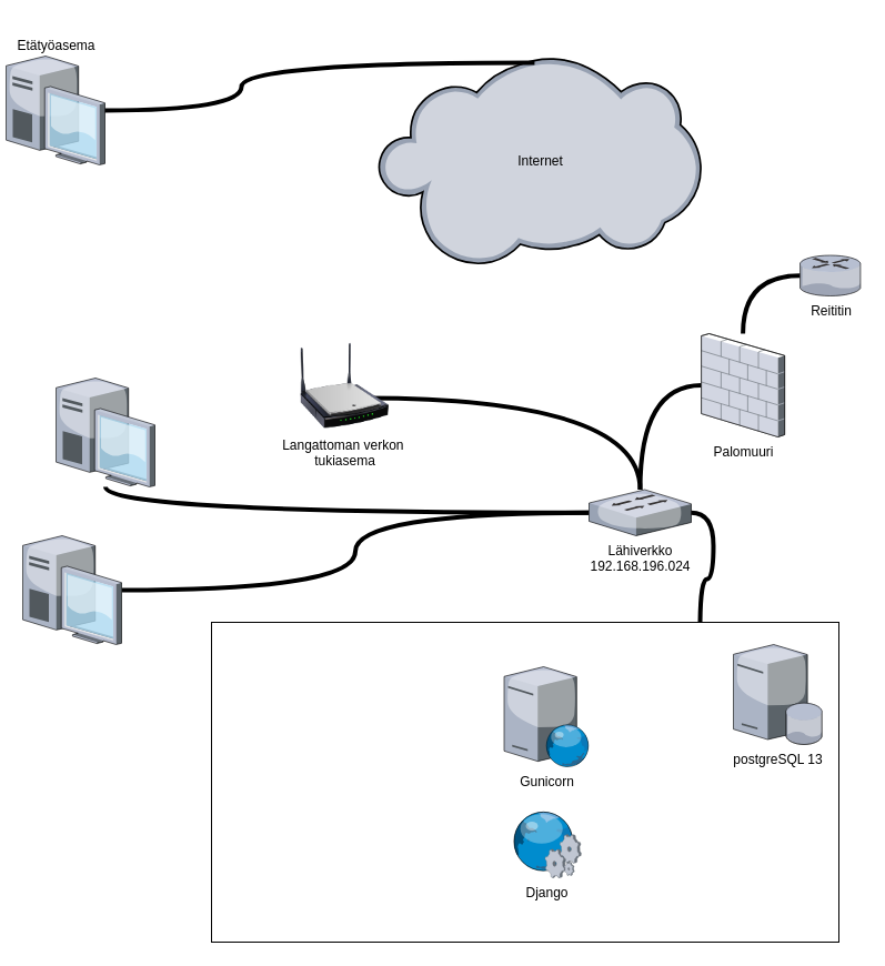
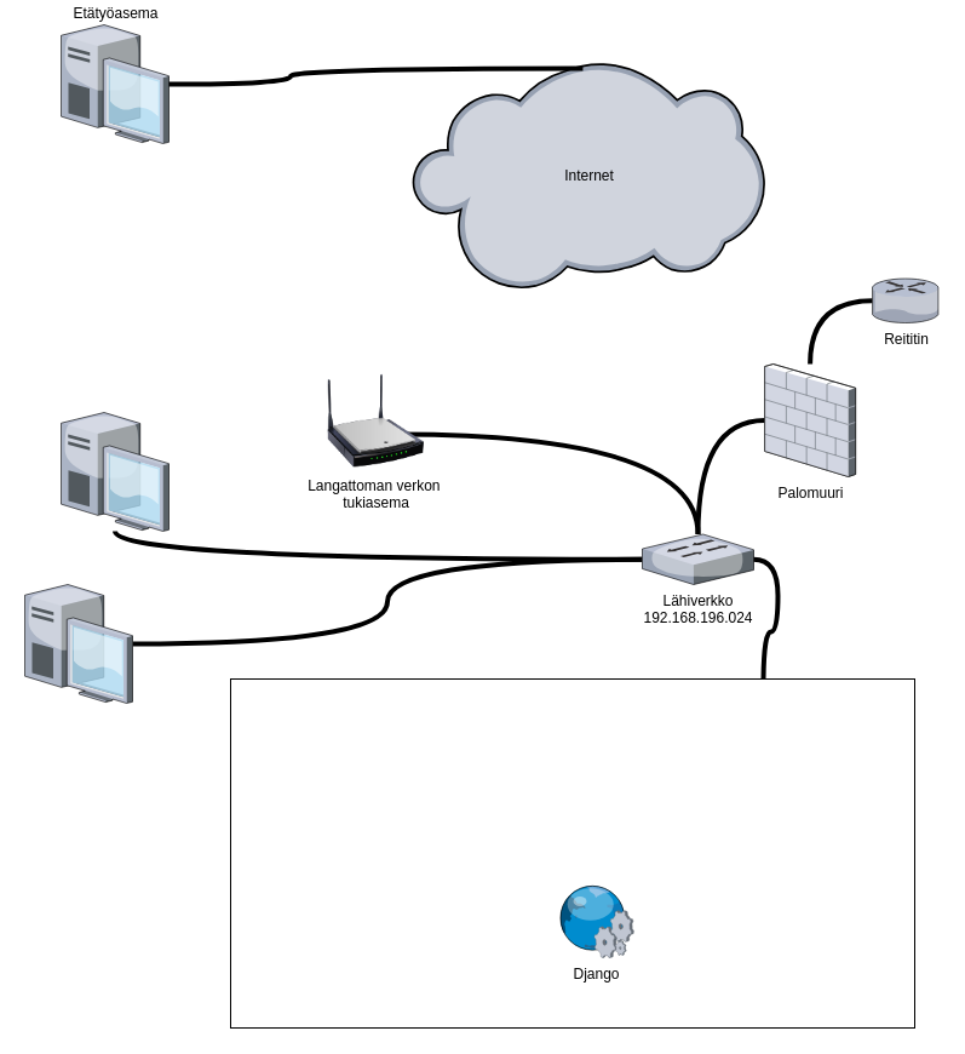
  <mxCell id="0" />
  <mxCell id="1" parent="0" />
  <mxCell id="2" value="Internet" style="verticalLabelPosition=middle;sketch=0;aspect=fixed;html=1;verticalAlign=middle;strokeColor=none;align=center;outlineConnect=0;shape=mxgraph.citrix.cloud;labelPosition=center;" vertex="1" parent="1"><mxGeometry x="340" y="50" width="291.13" height="190" as="geometry" /></mxCell>
- <mxCell id="3" value="Etätyöasema" style="verticalLabelPosition=top;sketch=0;aspect=fixed;html=1;verticalAlign=bottom;strokeColor=none;align=center;outlineConnect=0;shape=mxgraph.citrix.desktop;labelPosition=center;" vertex="1" parent="1"><mxGeometry x="5" y="50" width="89" height="98" as="geometry" /></mxCell>
+ <mxCell id="3" value="Etätyöasema" style="verticalLabelPosition=top;sketch=0;aspect=fixed;html=1;verticalAlign=bottom;strokeColor=none;align=center;outlineConnect=0;shape=mxgraph.citrix.desktop;labelPosition=center;" vertex="1" parent="1"><mxGeometry x="50" y="20" width="89" height="98" as="geometry" /></mxCell>
  <mxCell id="4" style="edgeStyle=orthogonalEdgeStyle;rounded=0;orthogonalLoop=1;jettySize=auto;html=1;entryX=0.484;entryY=0.032;entryDx=0;entryDy=0;entryPerimeter=0;curved=1;endArrow=none;endFill=0;strokeWidth=4;" edge="1" parent="1" source="3" target="2"><mxGeometry relative="1" as="geometry" /></mxCell>
  <mxCell id="5" style="edgeStyle=orthogonalEdgeStyle;rounded=0;orthogonalLoop=1;jettySize=auto;html=1;strokeWidth=4;endArrow=none;endFill=0;curved=1;" edge="1" parent="1" source="7" target="13"><mxGeometry relative="1" as="geometry" /></mxCell>
  <mxCell id="6" style="edgeStyle=orthogonalEdgeStyle;rounded=0;orthogonalLoop=1;jettySize=auto;html=1;endArrow=none;endFill=0;strokeWidth=4;curved=1;" edge="1" parent="1" source="7" target="12"><mxGeometry relative="1" as="geometry" /></mxCell>
  <mxCell id="7" value="Lähiverkko&lt;div&gt;192.168.196.024&lt;/div&gt;" style="verticalLabelPosition=bottom;sketch=0;aspect=fixed;html=1;verticalAlign=top;strokeColor=none;align=center;outlineConnect=0;shape=mxgraph.citrix.switch;" vertex="1" parent="1"><mxGeometry x="530" y="440.5" width="92" height="41.5" as="geometry" /></mxCell>
  <mxCell id="8" style="edgeStyle=orthogonalEdgeStyle;rounded=0;orthogonalLoop=1;jettySize=auto;html=1;endArrow=none;endFill=0;strokeWidth=4;curved=1;" edge="1" parent="1" source="9" target="11"><mxGeometry relative="1" as="geometry" /></mxCell>
  <mxCell id="9" value="Reititin" style="verticalLabelPosition=bottom;sketch=0;aspect=fixed;html=1;verticalAlign=top;strokeColor=none;align=center;outlineConnect=0;shape=mxgraph.citrix.router;" vertex="1" parent="1"><mxGeometry x="720" y="229.5" width="55" height="36.5" as="geometry" /></mxCell>
  <mxCell id="10" style="edgeStyle=orthogonalEdgeStyle;rounded=0;orthogonalLoop=1;jettySize=auto;html=1;endArrow=none;endFill=0;strokeWidth=4;curved=1;" edge="1" parent="1" source="11" target="7"><mxGeometry relative="1" as="geometry" /></mxCell>
  <mxCell id="11" value="Palomuuri" style="verticalLabelPosition=bottom;sketch=0;aspect=fixed;html=1;verticalAlign=top;strokeColor=none;align=center;outlineConnect=0;shape=mxgraph.citrix.firewall;" vertex="1" parent="1"><mxGeometry x="631.13" y="300" width="75" height="93" as="geometry" /></mxCell>
  <mxCell id="12" value="" style="verticalLabelPosition=bottom;sketch=0;aspect=fixed;html=1;verticalAlign=top;strokeColor=none;align=center;outlineConnect=0;shape=mxgraph.citrix.desktop;" vertex="1" parent="1"><mxGeometry x="20" y="482" width="89" height="98" as="geometry" /></mxCell>
  <mxCell id="13" value="" style="verticalLabelPosition=bottom;sketch=0;aspect=fixed;html=1;verticalAlign=top;strokeColor=none;align=center;outlineConnect=0;shape=mxgraph.citrix.desktop;" vertex="1" parent="1"><mxGeometry x="50" y="340" width="89" height="98" as="geometry" /></mxCell>
  <mxCell id="14" value="" style="rounded=0;whiteSpace=wrap;html=1;" vertex="1" parent="1"><mxGeometry x="190" y="560" width="565" height="288" as="geometry" /></mxCell>
- <mxCell id="15" value="postgreSQL 13" style="verticalLabelPosition=bottom;sketch=0;aspect=fixed;html=1;verticalAlign=top;strokeColor=none;align=center;outlineConnect=0;shape=mxgraph.citrix.database_server;" vertex="1" parent="1"><mxGeometry x="660" y="580" width="80" height="90" as="geometry" /></mxCell>
  <mxCell id="16" value="Django" style="verticalLabelPosition=bottom;sketch=0;aspect=fixed;html=1;verticalAlign=top;strokeColor=none;align=center;outlineConnect=0;shape=mxgraph.citrix.web_service;" vertex="1" parent="1"><mxGeometry x="460" y="730" width="63" height="60" as="geometry" /></mxCell>
- <mxCell id="17" value="Gunicorn" style="verticalLabelPosition=bottom;sketch=0;aspect=fixed;html=1;verticalAlign=top;strokeColor=none;align=center;outlineConnect=0;shape=mxgraph.citrix.web_server;" vertex="1" parent="1"><mxGeometry x="453.5" y="600" width="76.5" height="90" as="geometry" /></mxCell>
  <mxCell id="18" style="edgeStyle=orthogonalEdgeStyle;rounded=0;orthogonalLoop=1;jettySize=auto;html=1;endArrow=none;endFill=0;strokeWidth=4;curved=1;" edge="1" parent="1" target="7"><mxGeometry relative="1" as="geometry"><mxPoint x="329" y="358" as="sourcePoint" /></mxGeometry></mxCell>
  <mxCell id="19" style="edgeStyle=orthogonalEdgeStyle;rounded=0;orthogonalLoop=1;jettySize=auto;html=1;endArrow=none;endFill=0;strokeWidth=4;curved=1;" edge="1" parent="1" source="7"><mxGeometry relative="1" as="geometry"><mxPoint x="630" y="560" as="targetPoint" /></mxGeometry></mxCell>
  <mxCell id="20" value="Langattoman verkon&amp;nbsp;&lt;div&gt;tukiasema&lt;/div&gt;" style="image;html=1;image=img/lib/clip_art/networking/Wireless_Router_N_128x128.png" vertex="1" parent="1"><mxGeometry x="270" y="307" width="80" height="80" as="geometry" /></mxCell>
